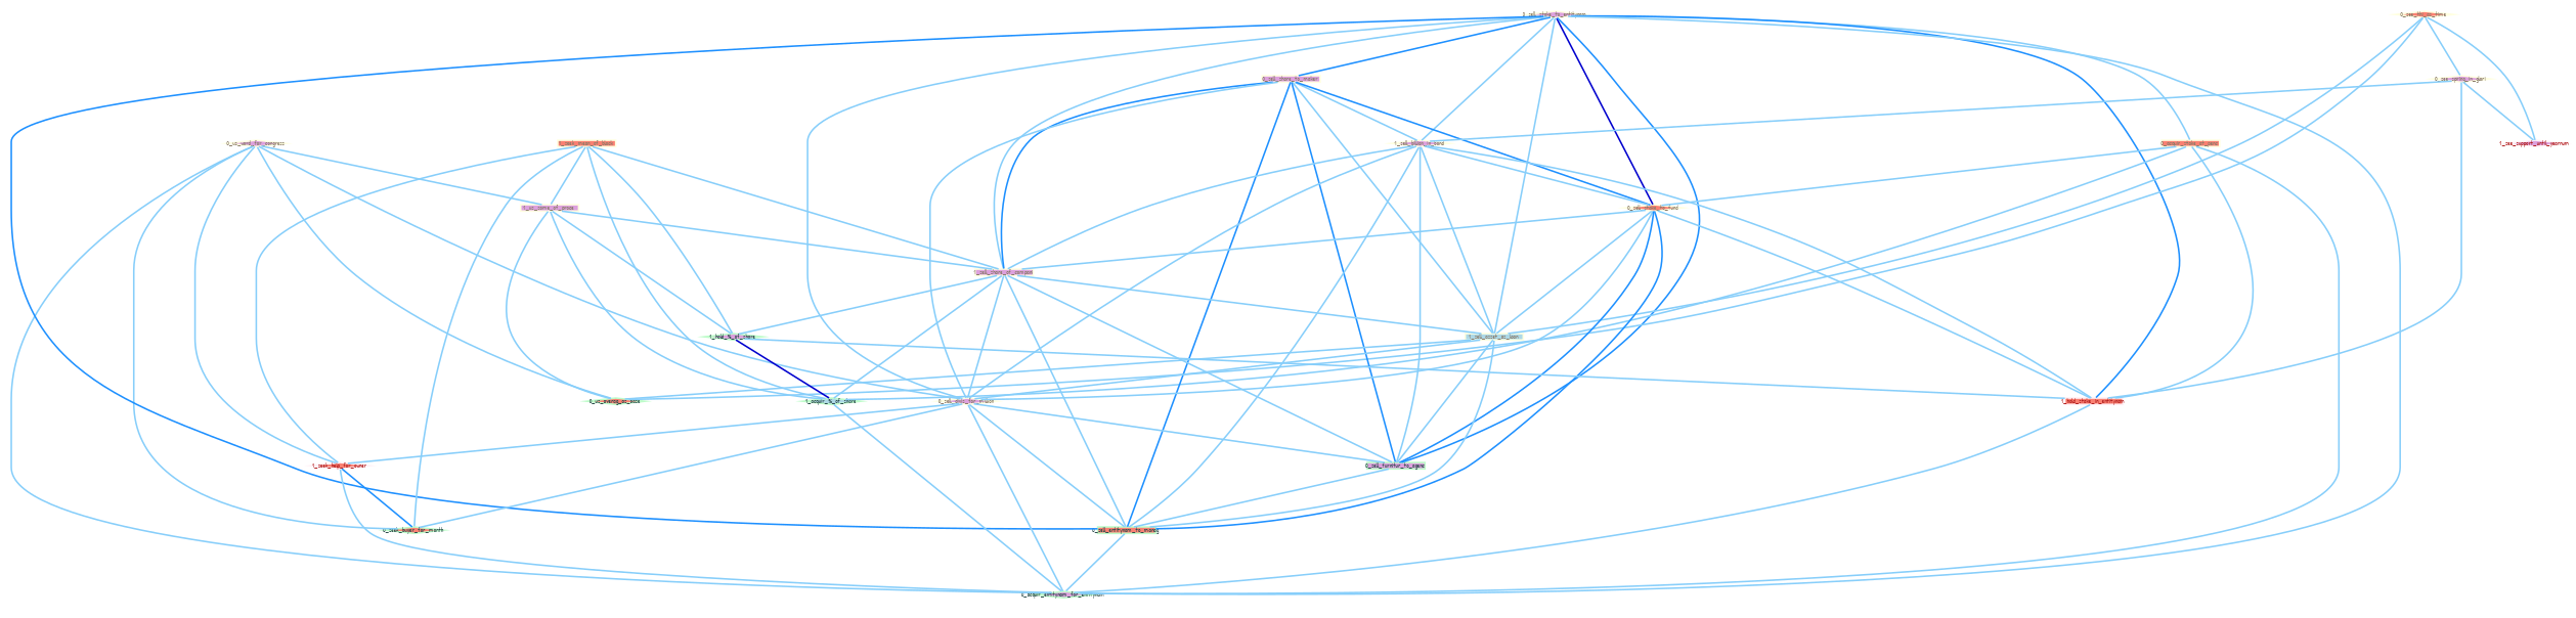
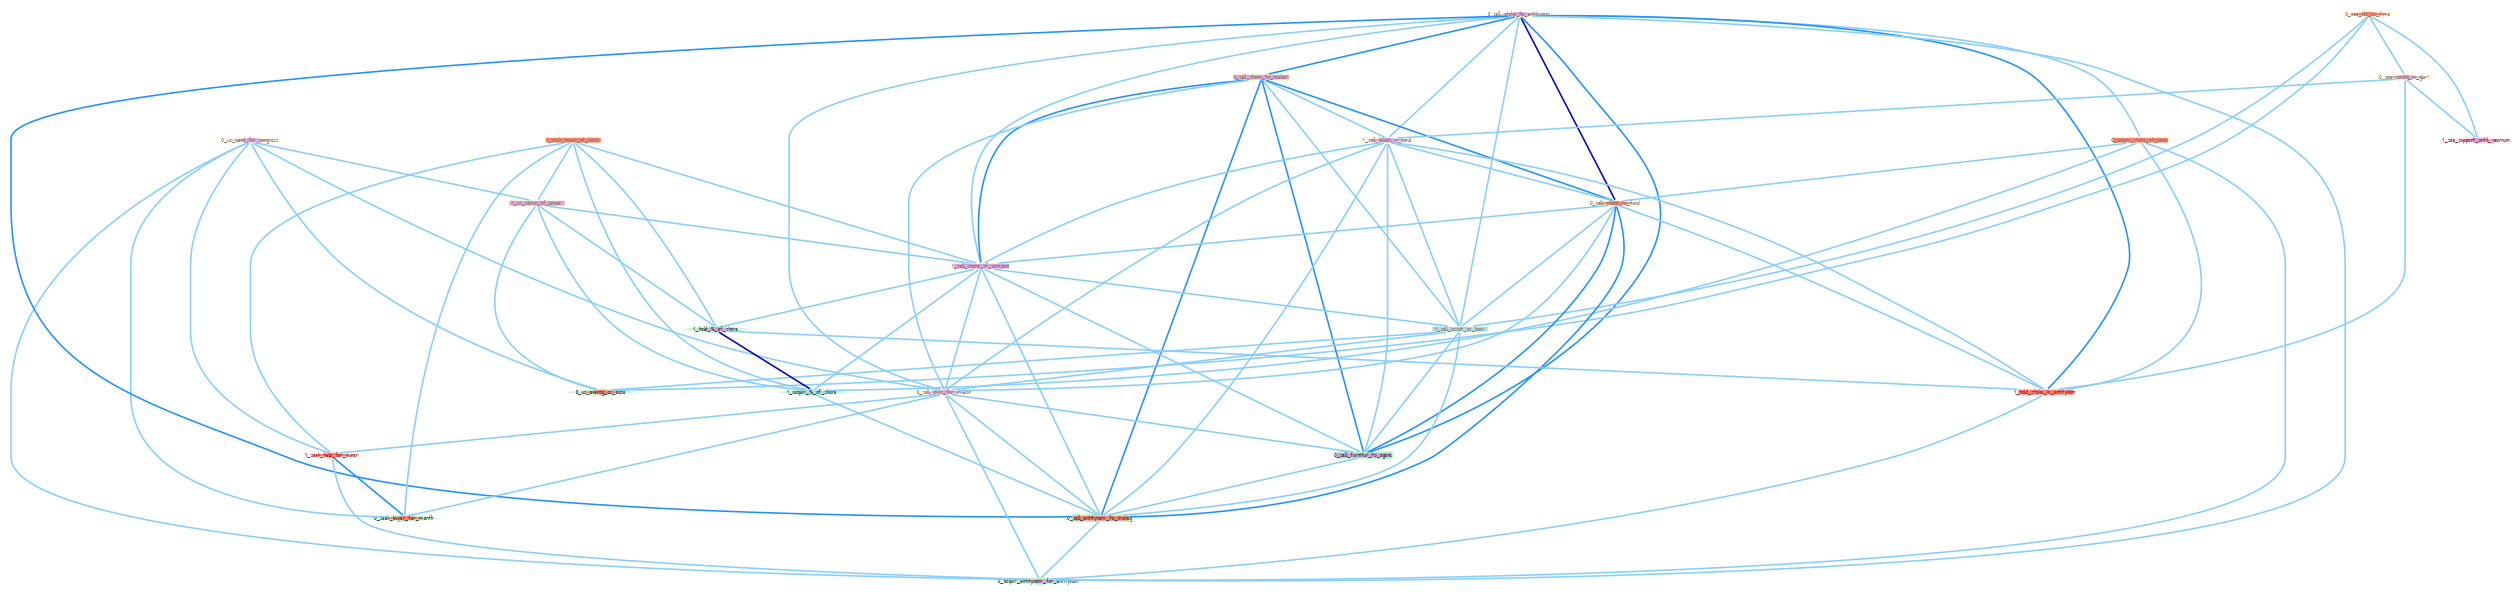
  graph {
    fontname="Patrick Hand"
    node [color="#ffffe0" fillcolor=plum fixedsize=true fontcolor="#8b7d6b" fontname="Patrick Hand" fontsize=4 shape=diamond style=filled]
    edge [color="#87cefa" fontname="Patrick Hand" w=1]
    "0_us_word_for_congress " [height=.06 width=.5]
    "0_sell_stake_to_entitynam " [height=.06 width=.5]
    "0_acquir_stake_at_penc " [fillcolor=salmon height=.06 shape=box width=.5]
    "0_see_thi_as_time " [fillcolor=salmon height=.06 width=.5]
    "0_sell_share_to_maker " [height=.06 shape=box width=.5]
    "0_see_spring_in_glori " [height=.06 width=.5]
    "1_sell_billion_in_bond " [height=.06 width=.5]
    "0_sell_stake_to_fund " [fillcolor=salmon height=.06 width=.5]
    "1_seek_mean_of_block " [fillcolor=salmon height=.06 shape=box width=.5]
    "1_us_some_of_proce " [height=.06 shape=box width=.5]
    "1_sell_share_of_compani " [height=.06 shape=box width=.5]
    "1_sell_asset_as_loan " [fillcolor=lightblue height=.06 shape=box width=.5]
    "0_sell_divis_for_million " [height=.06 width=.5]
    "1_hold_stake_in_entitynam " [color="#fff0f5" fillcolor=salmon fontcolor="#b22222" height=.06 shape=box width=.5]
    "1_seek_help_for_owner " [color="#fff0f5" fillcolor=salmon fontcolor="#b22222" height=.06 width=.5]
    "1_see_support_until_yearnum " [color="#fff0f5" fontcolor="#b22222" height=.06 width=.5]
    "0_seek_buyer_for_month " [color="#BDFCC9" fillcolor=salmon fontcolor="#2f4f4f" height=.06 width=.5]
    "0_us_averag_as_base " [color="#BDFCC9" fillcolor=salmon fontcolor="#2f4f4f" height=.06 width=.5]
    "0_acquir_entitynam_for_entitynam " [color="#BDFCC9" fontcolor="#2f4f4f" height=.06 width=.5]
    "0_sell_furnitur_to_agenc " [color="#BDFCC9" fontcolor="#2f4f4f" height=.06 shape=box width=.5]
    "0_sell_entitynam_to_manag " [color="#BDFCC9" fillcolor=salmon fontcolor="#2f4f4f" height=.06 shape=box width=.5]
    "1_acquir_%_of_share " [color="#BDFCC9" fillcolor=lightblue fontcolor="#2f4f4f" height=.06 width=.5]
    "1_hold_%_of_share " [color="#BDFCC9" fontcolor="#2f4f4f" height=.06 width=.5]
    subgraph sub_1 {
      "0_us_word_for_congress "
      "0_sell_stake_to_entitynam "
      "0_acquir_stake_at_penc "
      "0_see_thi_as_time "
      "0_sell_share_to_maker "
      "0_see_spring_in_glori "
      "1_sell_billion_in_bond "
      "0_sell_stake_to_fund "
      "1_seek_mean_of_block "
      "1_us_some_of_proce "
      "1_sell_share_of_compani "
      "1_sell_asset_as_loan "
      "0_sell_divis_for_million "
    }
    subgraph sub_2 {
      "1_hold_stake_in_entitynam "
      "1_seek_help_for_owner "
      "1_see_support_until_yearnum "
    }
    "0_us_word_for_congress " -- "1_us_some_of_proce "
    "0_us_word_for_congress " -- "0_sell_divis_for_million "
    "0_us_word_for_congress " -- "1_seek_help_for_owner "
    "0_us_word_for_congress " -- "0_seek_buyer_for_month "
    "0_us_word_for_congress " -- "0_us_averag_as_base "
    "0_us_word_for_congress " -- "0_acquir_entitynam_for_entitynam "
    "0_sell_stake_to_entitynam " -- "0_acquir_stake_at_penc "
    "0_sell_stake_to_entitynam " -- "0_sell_share_to_maker " [color="#1e90ff" w=2]
    "0_sell_stake_to_entitynam " -- "1_sell_billion_in_bond "
    "0_sell_stake_to_entitynam " -- "0_sell_stake_to_fund " [color="#0000cd" w=3]
    "0_sell_stake_to_entitynam " -- "1_sell_share_of_compani "
    "0_sell_stake_to_entitynam " -- "1_sell_asset_as_loan "
    "0_sell_stake_to_entitynam " -- "0_sell_divis_for_million "
    "0_sell_stake_to_entitynam " -- "1_hold_stake_in_entitynam " [color="#1e90ff" w=2]
    "0_sell_stake_to_entitynam " -- "0_acquir_entitynam_for_entitynam "
    "0_sell_stake_to_entitynam " -- "0_sell_furnitur_to_agenc " [color="#1e90ff" w=2]
    "0_sell_stake_to_entitynam " -- "0_sell_entitynam_to_manag " [color="#1e90ff" w=2]
    "0_acquir_stake_at_penc " -- "0_sell_stake_to_fund "
    "0_acquir_stake_at_penc " -- "1_hold_stake_in_entitynam "
    "0_acquir_stake_at_penc " -- "0_acquir_entitynam_for_entitynam "
    "0_acquir_stake_at_penc " -- "1_acquir_%_of_share "
    "0_see_thi_as_time " -- "0_see_spring_in_glori "
    "0_see_thi_as_time " -- "1_sell_asset_as_loan "
    "0_see_thi_as_time " -- "1_see_support_until_yearnum "
    "0_see_thi_as_time " -- "0_us_averag_as_base "
    "0_sell_share_to_maker " -- "1_sell_billion_in_bond "
    "0_sell_share_to_maker " -- "0_sell_stake_to_fund " [color="#1e90ff" w=2]
    "0_sell_share_to_maker " -- "1_sell_share_of_compani " [color="#1e90ff" w=2]
    "0_sell_share_to_maker " -- "1_sell_asset_as_loan "
    "0_sell_share_to_maker " -- "0_sell_divis_for_million "
    "0_sell_share_to_maker " -- "0_sell_furnitur_to_agenc " [color="#1e90ff" w=2]
    "0_sell_share_to_maker " -- "0_sell_entitynam_to_manag " [color="#1e90ff" w=2]
    "0_see_spring_in_glori " -- "1_sell_billion_in_bond "
    "0_see_spring_in_glori " -- "1_hold_stake_in_entitynam "
    "0_see_spring_in_glori " -- "1_see_support_until_yearnum "
    "1_sell_billion_in_bond " -- "0_sell_stake_to_fund "
    "1_sell_billion_in_bond " -- "1_sell_share_of_compani "
    "1_sell_billion_in_bond " -- "1_sell_asset_as_loan "
    "1_sell_billion_in_bond " -- "0_sell_divis_for_million "
    "1_sell_billion_in_bond " -- "1_hold_stake_in_entitynam "
    "1_sell_billion_in_bond " -- "0_sell_furnitur_to_agenc "
    "1_sell_billion_in_bond " -- "0_sell_entitynam_to_manag "
    "0_sell_stake_to_fund " -- "1_sell_share_of_compani "
    "0_sell_stake_to_fund " -- "1_sell_asset_as_loan "
    "0_sell_stake_to_fund " -- "0_sell_divis_for_million "
    "0_sell_stake_to_fund " -- "1_hold_stake_in_entitynam "
    "0_sell_stake_to_fund " -- "0_sell_furnitur_to_agenc " [color="#1e90ff" w=2]
    "0_sell_stake_to_fund " -- "0_sell_entitynam_to_manag " [color="#1e90ff" w=2]
    "1_seek_mean_of_block " -- "1_us_some_of_proce "
    "1_seek_mean_of_block " -- "1_sell_share_of_compani "
    "1_seek_mean_of_block " -- "1_seek_help_for_owner "
    "1_seek_mean_of_block " -- "0_seek_buyer_for_month "
    "1_seek_mean_of_block " -- "1_acquir_%_of_share "
    "1_seek_mean_of_block " -- "1_hold_%_of_share "
    "1_us_some_of_proce " -- "1_sell_share_of_compani "
    "1_us_some_of_proce " -- "0_us_averag_as_base "
    "1_us_some_of_proce " -- "1_acquir_%_of_share "
    "1_us_some_of_proce " -- "1_hold_%_of_share "
    "1_sell_share_of_compani " -- "1_sell_asset_as_loan "
    "1_sell_share_of_compani " -- "0_sell_divis_for_million "
    "1_sell_share_of_compani " -- "0_sell_furnitur_to_agenc "
    "1_sell_share_of_compani " -- "0_sell_entitynam_to_manag "
    "1_sell_share_of_compani " -- "1_acquir_%_of_share "
    "1_sell_share_of_compani " -- "1_hold_%_of_share "
    "1_sell_asset_as_loan " -- "0_sell_divis_for_million "
    "1_sell_asset_as_loan " -- "0_us_averag_as_base "
    "1_sell_asset_as_loan " -- "0_sell_furnitur_to_agenc "
    "1_sell_asset_as_loan " -- "0_sell_entitynam_to_manag "
    "0_sell_divis_for_million " -- "1_seek_help_for_owner "
    "0_sell_divis_for_million " -- "0_seek_buyer_for_month "
    "0_sell_divis_for_million " -- "0_acquir_entitynam_for_entitynam "
    "0_sell_divis_for_million " -- "0_sell_furnitur_to_agenc "
    "0_sell_divis_for_million " -- "0_sell_entitynam_to_manag "
    "1_hold_stake_in_entitynam " -- "0_acquir_entitynam_for_entitynam "
    "1_seek_help_for_owner " -- "0_seek_buyer_for_month " [color="#1e90ff" w=2]
    "1_seek_help_for_owner " -- "0_acquir_entitynam_for_entitynam "
    "0_sell_furnitur_to_agenc " -- "0_sell_entitynam_to_manag " [w=2]
    "0_sell_entitynam_to_manag " -- "0_acquir_entitynam_for_entitynam "
-   "1_acquir_%_of_share " -- "0_acquir_entitynam_for_entitynam "
+   "1_acquir_%_of_share " -- "0_sell_entitynam_to_manag "
    "1_hold_%_of_share " -- "1_hold_stake_in_entitynam "
    "1_hold_%_of_share " -- "1_acquir_%_of_share " [color="#0000cd" w=3]
  }
